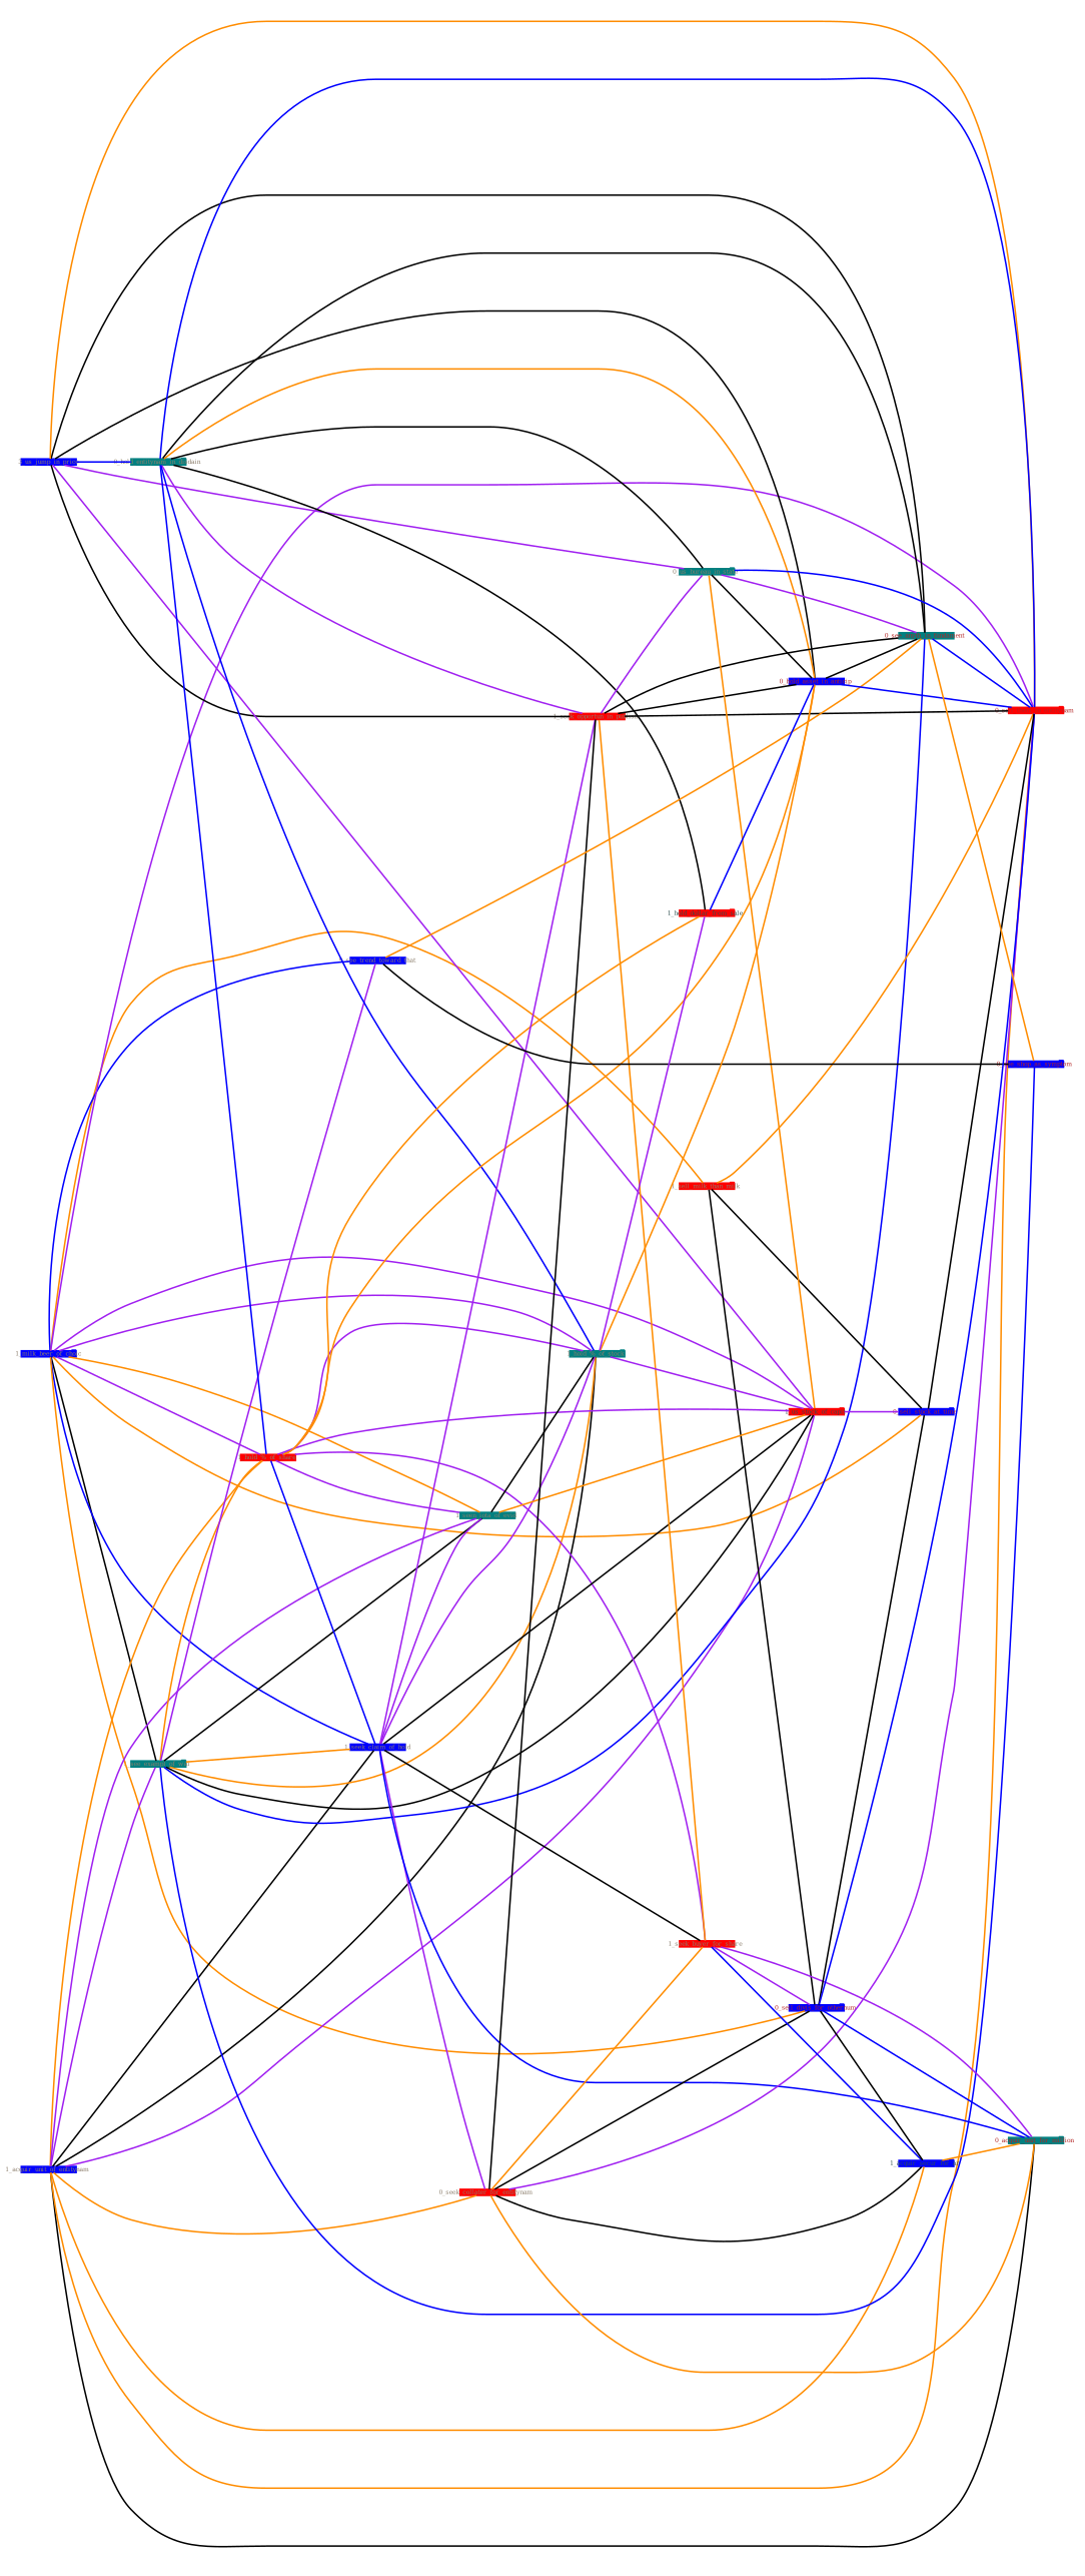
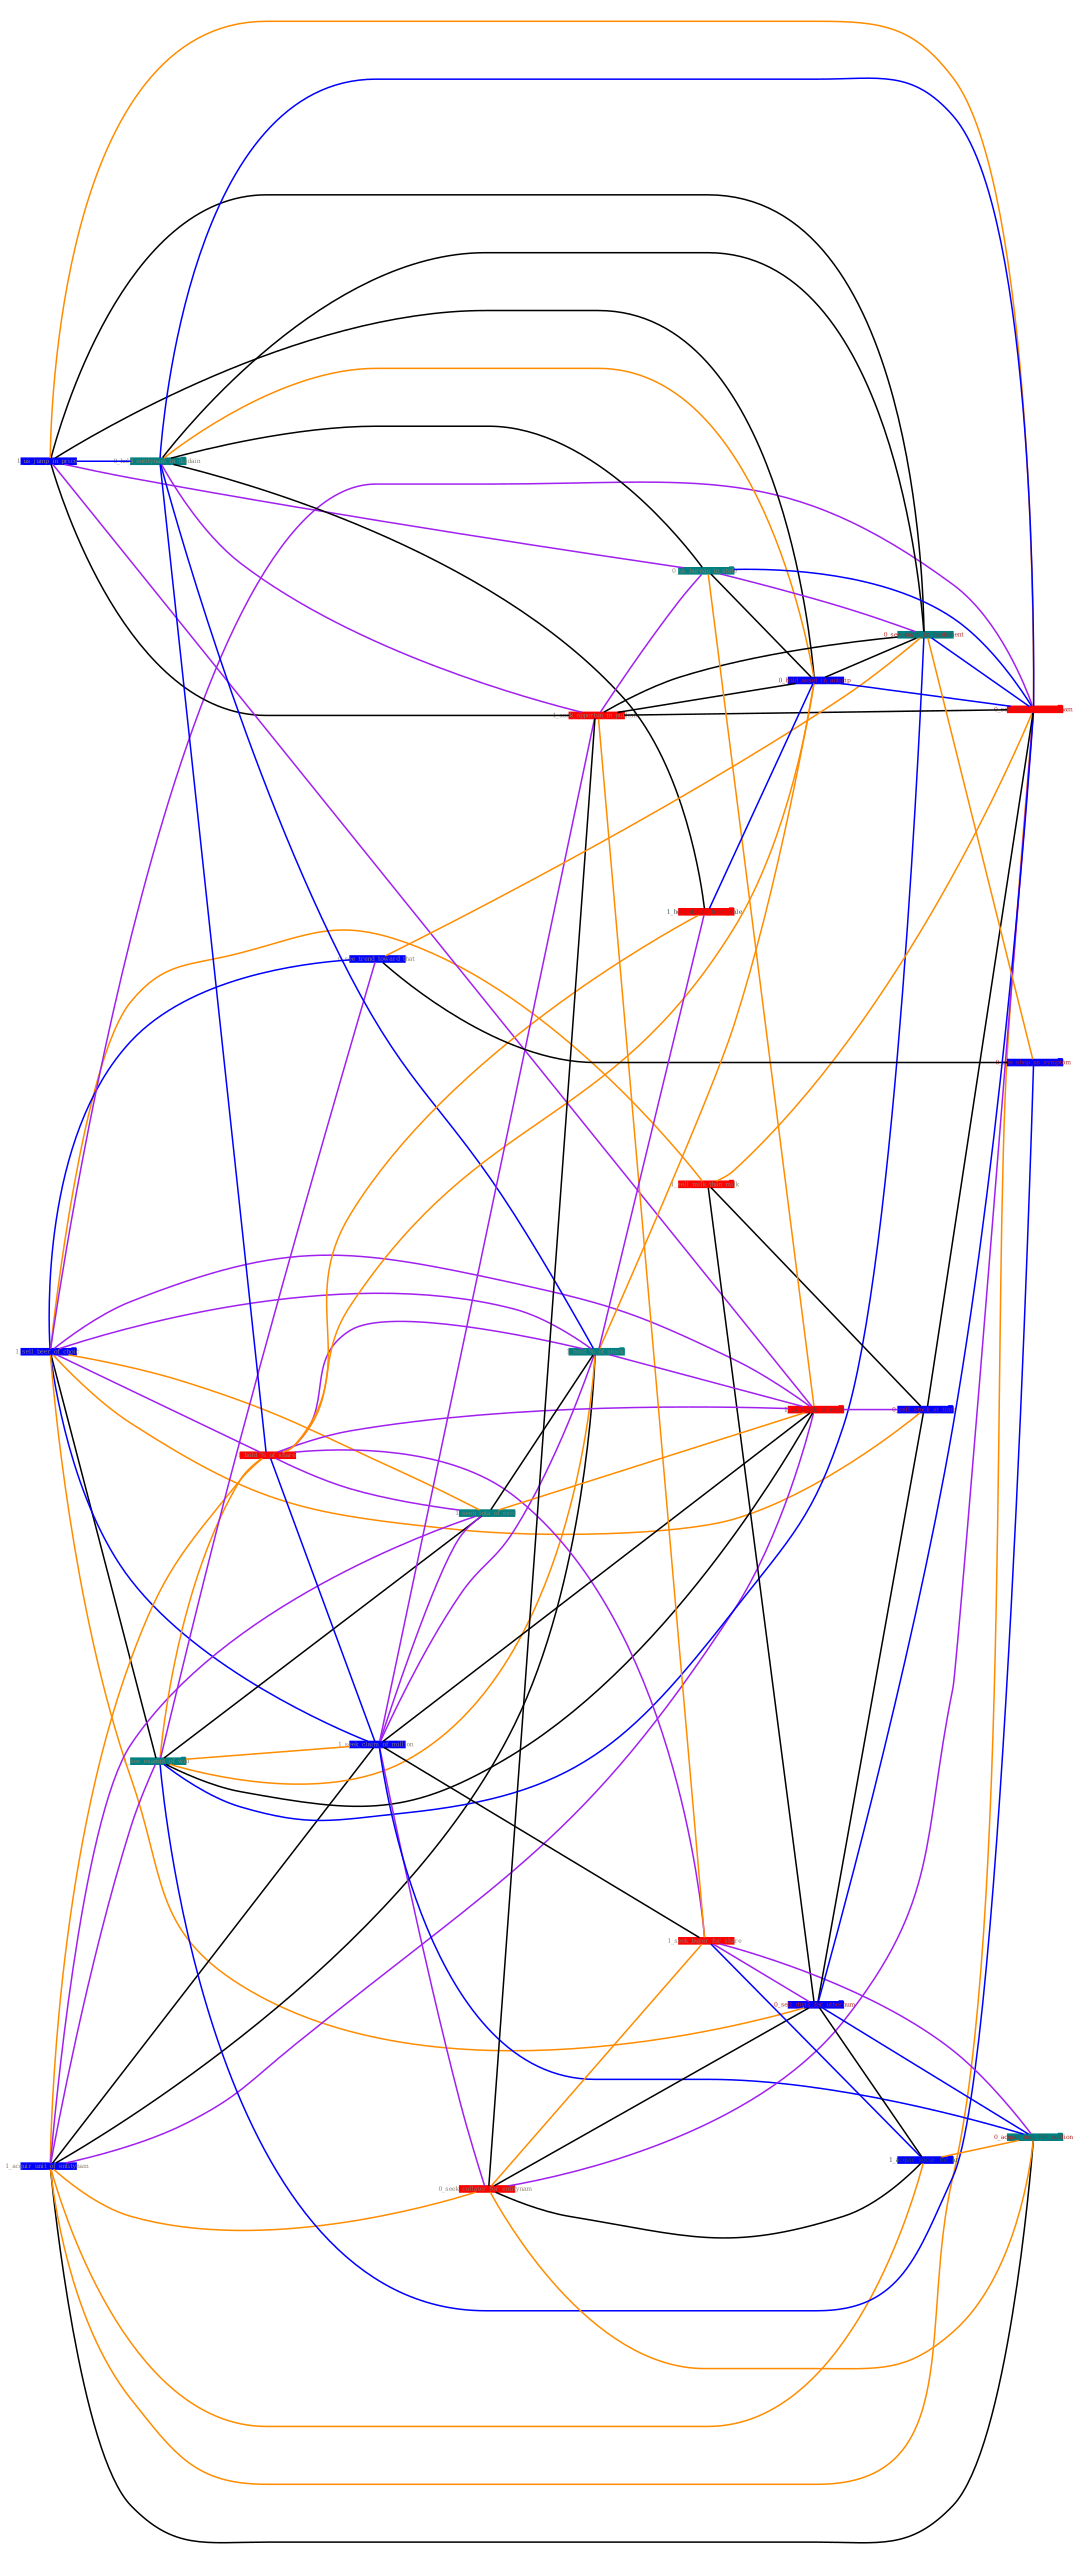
  graph {
    fontname="DejaVu Serif"
    rankdir=LR
    node [color=blue fixedsize=true fontcolor="#8b7d6b" fontname="DejaVu Serif" fontsize=4 shape=folder style=filled]
    edge [color=black fontname="DejaVu Serif" w=1]
-   "1_sell_beer_of_choic " [height=.06 width=.5 label="1_milk_beer_of_choic"]
-   "1_us_jump_in_price " [height=.06 shape=box width=.5 label="3_us_jump_in_price"]
+   "1_sell_beer_of_choic " [height=.06 width=.5]
+   "1_us_jump_in_price " [height=.06 shape=box width=.5]
    "1_acquir_unit_of_entitynam " [height=.06 shape=box width=.5]
    "1_see_exampl_of_wai " [color=teal height=.06 width=.5]
    "1_sell_milk_than_milk " [color=red height=.06 width=.5]
    "0_hold_entitynam_in_disdain " [color=teal height=.06 width=.5]
    "1_hold_%_of_share " [color=red height=.06 shape=box width=.5]
-   "1_seek_claim_of_million " [height=.06 shape=box width=.5 label="1_seek_claim_of_hold"]
+   "1_seek_claim_of_million " [height=.06 shape=box width=.5]
    "1_seen_iota_of_evid " [color=teal height=.06 shape=box width=.5]
    "0_seek_collater_for_entitynam " [color=red height=.06 shape=box width=.5]
    "1_seek_opportun_in_publish " [color=red height=.06 width=.5]
    "0_us_bureau_in_state " [color=teal height=.06 width=.5]
-   "0_see_trend_toward_that " [height=.06 shape=box width=.5 label="9_see_trend_toward_that"]
+   "0_see_trend_toward_that " [height=.06 shape=box width=.5]
    "1_hold_%_of_stock " [color=teal height=.06 width=.5]
    "1_seek_buyer_for_share " [color=red height=.06 shape=box width=.5]
    "0_sell_divis_for_othernum " [fontcolor="#b22222" height=.06 width=.5]
    "0_hold_asset_in_anticip " [fontcolor="#b22222" height=.06 shape=box width=.5]
    "0_sell_stock_at_time " [fontcolor="#b22222" height=.06 width=.5]
    "0_see_anyth_in_fundament " [color=teal fontcolor="#b22222" height=.06 shape=box width=.5]
    "0_acquir_unit_for_million " [color=teal fontcolor="#b22222" height=.06 width=.5]
    "0_see_shop_as_symptom " [fontcolor="#b22222" height=.06 width=.5]
    "0_sell_them_in_entitynam " [color=red fontcolor="#b22222" height=.06 width=.5]
    "1_us_stock_of_capit " [color=red fontcolor="#2f4f4f" height=.06 width=.5]
    "1_acquir_secur_for_an " [fontcolor="#2f4f4f" height=.06 width=.5]
    "1_hold_dollar_from_sale " [color=red fontcolor="#2f4f4f" height=.06 width=.5]
    subgraph sub_1 {
      "1_sell_beer_of_choic "
      "1_us_jump_in_price "
      "1_acquir_unit_of_entitynam "
      "1_see_exampl_of_wai "
      "1_sell_milk_than_milk "
      "0_hold_entitynam_in_disdain "
      "1_hold_%_of_share "
      "1_seek_claim_of_million "
      "1_seen_iota_of_evid "
      "0_seek_collater_for_entitynam "
      "1_seek_opportun_in_publish "
      "0_us_bureau_in_state "
      "0_see_trend_toward_that "
      "1_hold_%_of_stock "
      "1_seek_buyer_for_share "
    }
    subgraph sub_2 {
      "0_sell_divis_for_othernum "
      "0_hold_asset_in_anticip "
      "0_sell_stock_at_time "
      "0_see_anyth_in_fundament "
      "0_acquir_unit_for_million "
      "0_see_shop_as_symptom "
      "0_sell_them_in_entitynam "
    }
    "1_sell_beer_of_choic " -- "1_see_exampl_of_wai "
    "1_sell_beer_of_choic " -- "1_sell_milk_than_milk " [color=darkorange]
    "1_sell_beer_of_choic " -- "1_hold_%_of_share " [color=purple]
    "1_sell_beer_of_choic " -- "1_seek_claim_of_million " [color=blue]
    "1_sell_beer_of_choic " -- "1_seen_iota_of_evid " [color=darkorange]
    "1_sell_beer_of_choic " -- "0_see_trend_toward_that " [color=blue]
    "1_sell_beer_of_choic " -- "1_hold_%_of_stock " [color=purple]
    "1_sell_beer_of_choic " -- "0_sell_divis_for_othernum " [color=darkorange]
    "1_sell_beer_of_choic " -- "0_sell_stock_at_time " [color=darkorange]
    "1_sell_beer_of_choic " -- "0_sell_them_in_entitynam " [color=purple]
    "1_sell_beer_of_choic " -- "1_us_stock_of_capit " [color=purple]
    "1_us_jump_in_price " -- "0_hold_entitynam_in_disdain " [color=blue]
    "1_us_jump_in_price " -- "1_seek_opportun_in_publish "
    "1_us_jump_in_price " -- "0_us_bureau_in_state " [color=purple w=2]
    "1_us_jump_in_price " -- "0_hold_asset_in_anticip "
    "1_us_jump_in_price " -- "0_see_anyth_in_fundament "
    "1_us_jump_in_price " -- "0_sell_them_in_entitynam " [color=darkorange]
    "1_us_jump_in_price " -- "1_us_stock_of_capit " [color=purple]
    "1_acquir_unit_of_entitynam " -- "1_see_exampl_of_wai " [color=purple]
    "1_acquir_unit_of_entitynam " -- "1_hold_%_of_share " [color=darkorange]
    "1_acquir_unit_of_entitynam " -- "1_seek_claim_of_million "
    "1_acquir_unit_of_entitynam " -- "1_seen_iota_of_evid " [color=purple]
    "1_acquir_unit_of_entitynam " -- "0_seek_collater_for_entitynam " [color=darkorange]
    "1_acquir_unit_of_entitynam " -- "1_hold_%_of_stock "
    "1_acquir_unit_of_entitynam " -- "0_acquir_unit_for_million " [w=2]
    "1_acquir_unit_of_entitynam " -- "0_sell_them_in_entitynam " [color=darkorange]
    "1_acquir_unit_of_entitynam " -- "1_us_stock_of_capit " [color=purple]
    "1_acquir_unit_of_entitynam " -- "1_acquir_secur_for_an " [color=darkorange]
    "1_see_exampl_of_wai " -- "1_hold_%_of_share " [color=darkorange]
    "1_see_exampl_of_wai " -- "1_seek_claim_of_million " [color=darkorange]
    "1_see_exampl_of_wai " -- "1_seen_iota_of_evid "
    "1_see_exampl_of_wai " -- "0_see_trend_toward_that " [color=purple]
    "1_see_exampl_of_wai " -- "1_hold_%_of_stock " [color=darkorange]
    "1_see_exampl_of_wai " -- "0_see_anyth_in_fundament " [color=blue]
    "1_see_exampl_of_wai " -- "0_see_shop_as_symptom " [color=blue]
    "1_see_exampl_of_wai " -- "1_us_stock_of_capit "
    "1_sell_milk_than_milk " -- "0_sell_divis_for_othernum "
    "1_sell_milk_than_milk " -- "0_sell_stock_at_time "
    "1_sell_milk_than_milk " -- "0_sell_them_in_entitynam " [color=darkorange]
    "0_hold_entitynam_in_disdain " -- "1_hold_%_of_share " [color=blue]
    "0_hold_entitynam_in_disdain " -- "1_seek_opportun_in_publish " [color=purple]
    "0_hold_entitynam_in_disdain " -- "0_us_bureau_in_state "
    "0_hold_entitynam_in_disdain " -- "1_hold_%_of_stock " [color=blue]
    "0_hold_entitynam_in_disdain " -- "0_hold_asset_in_anticip " [color=darkorange w=2]
    "0_hold_entitynam_in_disdain " -- "0_see_anyth_in_fundament "
    "0_hold_entitynam_in_disdain " -- "0_sell_them_in_entitynam " [color=blue]
    "0_hold_entitynam_in_disdain " -- "1_hold_dollar_from_sale "
    "1_hold_%_of_share " -- "1_seek_claim_of_million " [color=blue]
    "1_hold_%_of_share " -- "1_seen_iota_of_evid " [color=purple]
    "1_hold_%_of_share " -- "1_hold_%_of_stock " [color=purple w=3]
    "1_hold_%_of_share " -- "1_seek_buyer_for_share " [color=purple]
    "1_hold_%_of_share " -- "0_hold_asset_in_anticip " [color=darkorange]
    "1_hold_%_of_share " -- "1_us_stock_of_capit " [color=purple]
    "1_hold_%_of_share " -- "1_hold_dollar_from_sale " [color=darkorange]
    "1_seek_claim_of_million " -- "1_seen_iota_of_evid " [color=purple]
    "1_seek_claim_of_million " -- "0_seek_collater_for_entitynam " [color=purple]
    "1_seek_claim_of_million " -- "1_seek_opportun_in_publish " [color=purple]
    "1_seek_claim_of_million " -- "1_hold_%_of_stock " [color=purple]
    "1_seek_claim_of_million " -- "1_seek_buyer_for_share "
    "1_seek_claim_of_million " -- "0_acquir_unit_for_million " [color=blue]
    "1_seek_claim_of_million " -- "1_us_stock_of_capit "
    "1_seen_iota_of_evid " -- "1_hold_%_of_stock "
    "1_seen_iota_of_evid " -- "1_us_stock_of_capit " [color=darkorange]
    "0_seek_collater_for_entitynam " -- "1_seek_opportun_in_publish "
    "0_seek_collater_for_entitynam " -- "1_seek_buyer_for_share " [color=darkorange w=2]
    "0_seek_collater_for_entitynam " -- "0_sell_divis_for_othernum "
    "0_seek_collater_for_entitynam " -- "0_acquir_unit_for_million " [color=darkorange]
    "0_seek_collater_for_entitynam " -- "0_sell_them_in_entitynam " [color=purple]
    "0_seek_collater_for_entitynam " -- "1_acquir_secur_for_an "
    "1_seek_opportun_in_publish " -- "0_us_bureau_in_state " [color=purple]
    "1_seek_opportun_in_publish " -- "1_seek_buyer_for_share " [color=darkorange]
    "1_seek_opportun_in_publish " -- "0_hold_asset_in_anticip "
    "1_seek_opportun_in_publish " -- "0_see_anyth_in_fundament "
    "1_seek_opportun_in_publish " -- "0_sell_them_in_entitynam "
    "0_us_bureau_in_state " -- "0_hold_asset_in_anticip "
    "0_us_bureau_in_state " -- "0_see_anyth_in_fundament " [color=purple]
    "0_us_bureau_in_state " -- "0_sell_them_in_entitynam " [color=blue]
    "0_us_bureau_in_state " -- "1_us_stock_of_capit " [color=darkorange]
    "0_see_trend_toward_that " -- "0_see_anyth_in_fundament " [color=darkorange]
    "0_see_trend_toward_that " -- "0_see_shop_as_symptom "
    "1_hold_%_of_stock " -- "0_hold_asset_in_anticip " [color=darkorange]
    "1_hold_%_of_stock " -- "1_us_stock_of_capit " [color=purple]
    "1_hold_%_of_stock " -- "1_hold_dollar_from_sale " [color=purple]
    "1_seek_buyer_for_share " -- "0_sell_divis_for_othernum " [color=purple]
    "1_seek_buyer_for_share " -- "0_acquir_unit_for_million " [color=purple]
    "1_seek_buyer_for_share " -- "1_acquir_secur_for_an " [color=blue]
    "0_sell_divis_for_othernum " -- "0_sell_stock_at_time "
    "0_sell_divis_for_othernum " -- "0_acquir_unit_for_million " [color=blue]
    "0_sell_divis_for_othernum " -- "0_sell_them_in_entitynam " [color=blue]
    "0_sell_divis_for_othernum " -- "1_acquir_secur_for_an "
    "0_hold_asset_in_anticip " -- "0_see_anyth_in_fundament "
    "0_hold_asset_in_anticip " -- "0_sell_them_in_entitynam " [color=blue]
    "0_sell_stock_at_time " -- "0_sell_them_in_entitynam "
    "0_see_anyth_in_fundament " -- "0_see_shop_as_symptom " [color=darkorange]
    "0_see_anyth_in_fundament " -- "0_sell_them_in_entitynam " [color=blue]
    "1_us_stock_of_capit " -- "0_sell_stock_at_time " [color=purple]
    "1_acquir_secur_for_an " -- "0_acquir_unit_for_million " [color=darkorange w=2]
    "1_hold_dollar_from_sale " -- "0_hold_asset_in_anticip " [color=blue]
  }
